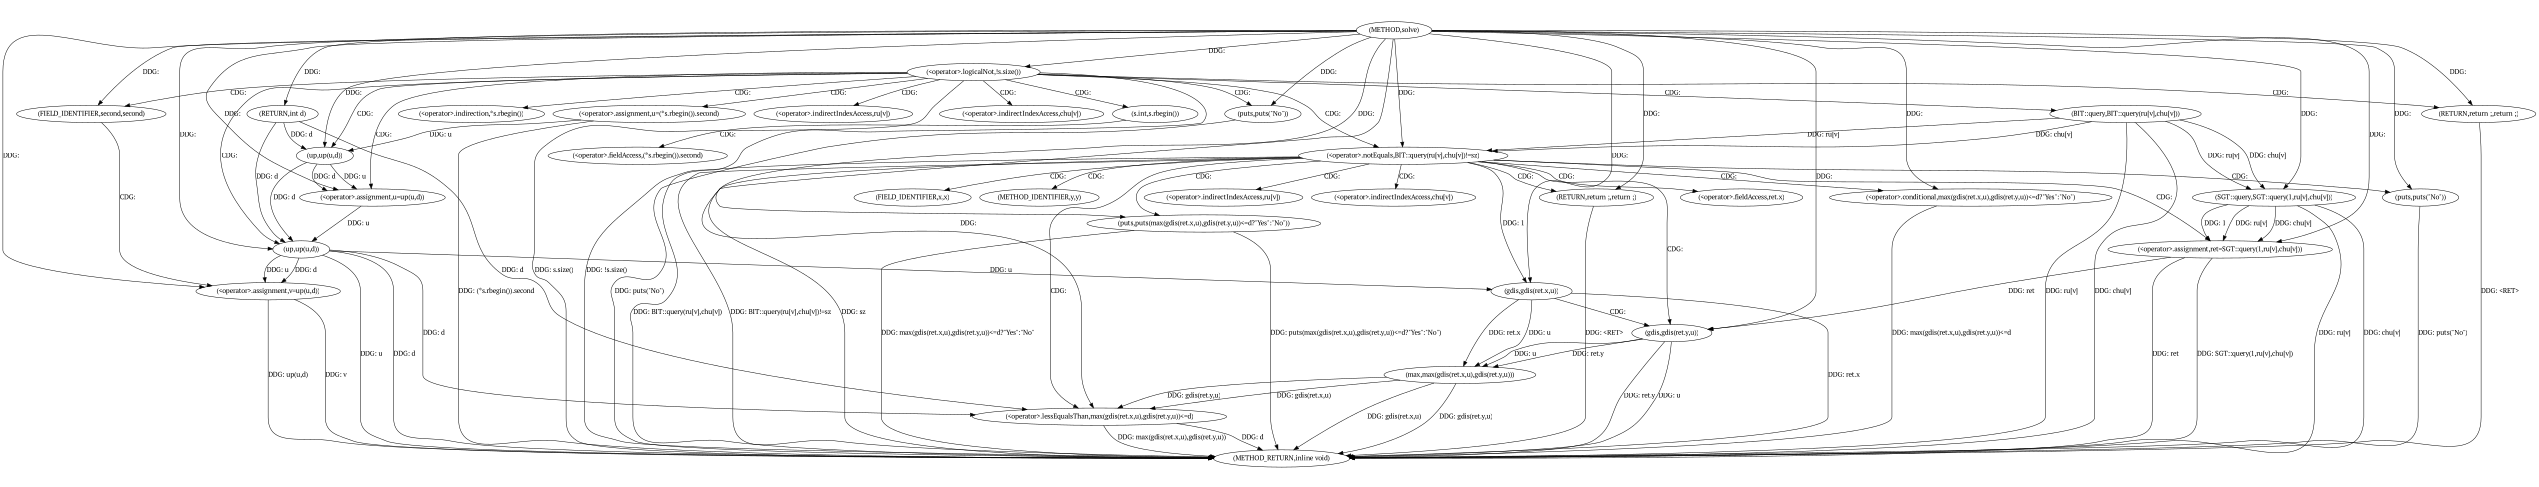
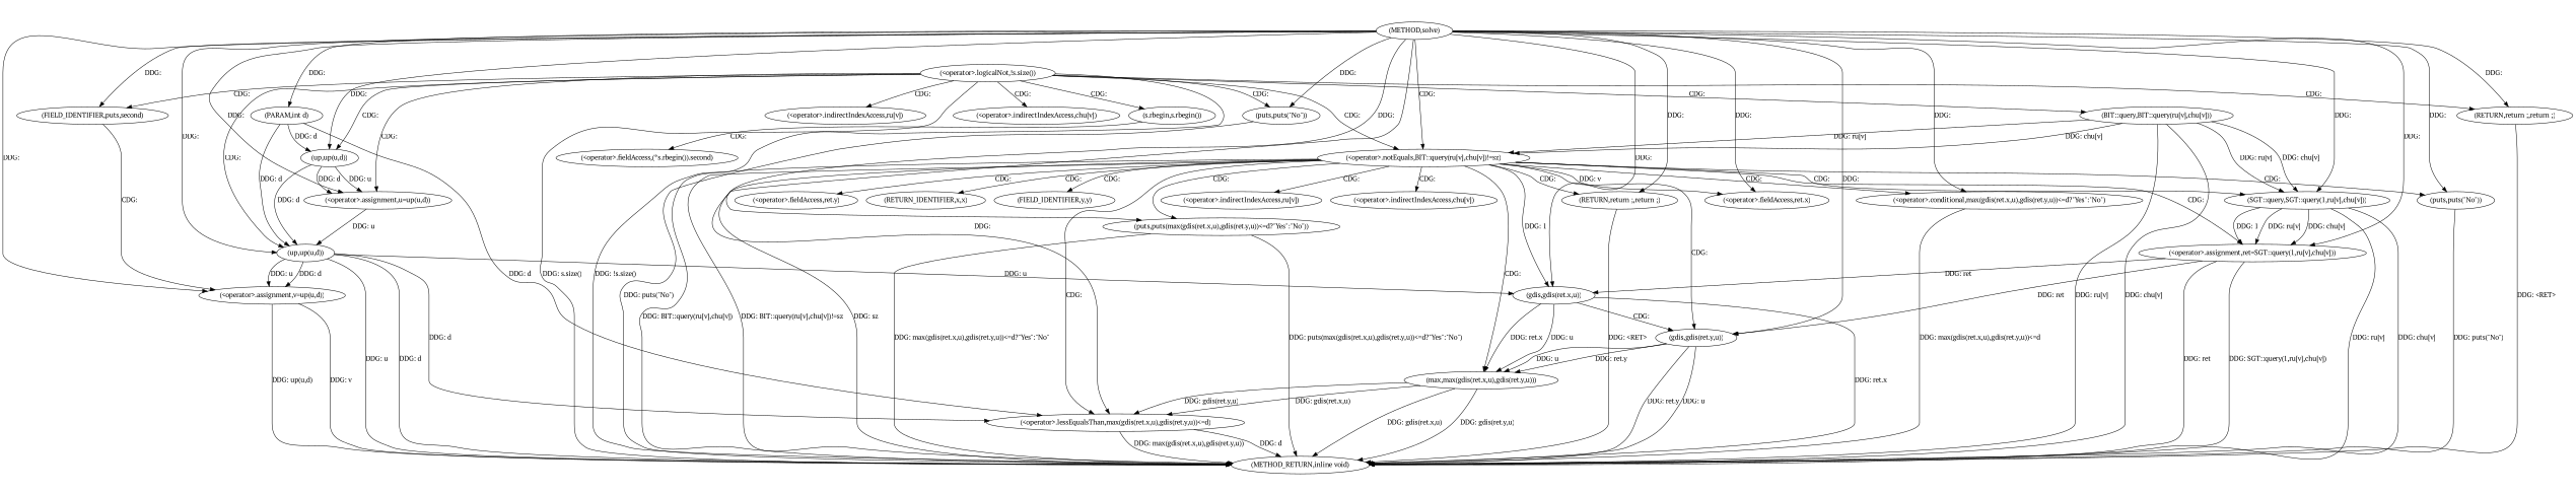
  digraph {
    fontname="PT Serif"
    node [fontname="PT Serif"]
    edge [fontname="PT Serif"]
    n1 [label="(METHOD,solve)"]
-   n2 [label="(RETURN,int d)"]
+   n2 [label="(PARAM,int d)"]
    n3 [label="(<operator>.assignment,u=up(u,d))"]
    n4 [label="(<operator>.assignment,v=up(u,d))"]
    n5 [label="(<operator>.assignment,ret=SGT::query(1,ru[v],chu[v]))"]
    n6 [label="(puts,puts(max(gdis(ret.x,u),gdis(ret.y,u))<=d?\"Yes\":\"No\"))"]
    n7 [label="(<operator>.logicalNot,!s.size())"]
    n8 [label="(<operator>.notEquals,BIT::query(ru[v],chu[v])!=sz)"]
    n9 [label="(puts,puts(\"No\"))"]
    n10 [label="(RETURN,return ;,return ;)"]
    n11 [label="(up,up(u,d))"]
    n12 [label="(up,up(u,d))"]
    n13 [label="(puts,puts(\"No\"))"]
    n14 [label="(RETURN,return ;,return ;)"]
    n15 [label="(SGT::query,SGT::query(1,ru[v],chu[v]))"]
    n16 [label="(<operator>.conditional,max(gdis(ret.x,u),gdis(ret.y,u))<=d?\"Yes\":\"No\")"]
    n17 [label="(<operator>.lessEqualsThan,max(gdis(ret.x,u),gdis(ret.y,u))<=d)"]
    n18 [label="(gdis,gdis(ret.x,u))"]
    n19 [label="(gdis,gdis(ret.y,u))"]
-   n20 [label="(FIELD_IDENTIFIER,second,second)"]
-   n21 [label="(<operator>.assignment,u=(*s.rbegin()).second)"]
+   n20 [label="(FIELD_IDENTIFIER,puts,second)"]
    n22 [label="(METHOD_RETURN,inline void)"]
    n23 [label="(BIT::query,BIT::query(ru[v],chu[v]))"]
-   n24 [label="(<operator>.indirection,*s.rbegin())"]
-   n25 [label="(s.int,s.rbegin())"]
+   n25 [label="(s.rbegin,s.rbegin())"]
    n26 [label="(<operator>.indirectIndexAccess,ru[v])"]
    n27 [label="(<operator>.indirectIndexAccess,chu[v])"]
    n28 [label="(max,max(gdis(ret.x,u),gdis(ret.y,u)))"]
    n29 [label="(<operator>.indirectIndexAccess,ru[v])"]
    n30 [label="(<operator>.indirectIndexAccess,chu[v])"]
    n31 [label="(<operator>.fieldAccess,ret.x)"]
-   n33 [label="(FIELD_IDENTIFIER,x,x)"]
-   n34 [label="(METHOD_IDENTIFIER,y,y)"]
+   n32 [label="(<operator>.fieldAccess,ret.y)"]
+   n33 [label="(RETURN_IDENTIFIER,x,x)"]
+   n34 [label="(FIELD_IDENTIFIER,y,y)"]
    n35 [label="(<operator>.fieldAccess,(*s.rbegin()).second)"]
    n1 -> n2 [label="DDG: "]
    n1 -> n3 [label="DDG: "]
    n1 -> n4 [label="DDG: "]
    n1 -> n5 [label="DDG: "]
    n1 -> n6 [label="DDG: "]
-   n1 -> n7 [label="DDG: "]
-   n1 -> n8 [label="DDG: "]
+   n1 -> n31 [label="DDG: "]
+   n1 -> n8 [label="CDG: "]
    n1 -> n9 [label="DDG: "]
    n1 -> n10 [label="DDG: "]
    n1 -> n11 [label="DDG: "]
    n1 -> n12 [label="DDG: "]
    n1 -> n13 [label="DDG: "]
    n1 -> n14 [label="DDG: "]
    n1 -> n15 [label="DDG: "]
    n1 -> n16 [label="DDG: "]
    n1 -> n17 [label="DDG: "]
    n1 -> n18 [label="DDG: "]
    n1 -> n19 [label="DDG: "]
    n1 -> n20 [label="DDG: "]
    n2 -> n11 [label="DDG: d"]
    n2 -> n12 [label="DDG: d"]
    n2 -> n17 [label="DDG: d"]
    n3 -> n12 [label="DDG: u"]
    n4 -> n22 [label="DDG: v"]
    n4 -> n22 [label="DDG: up(u,d)"]
+   n5 -> n18 [label="DDG: ret"]
    n5 -> n19 [label="DDG: ret"]
    n5 -> n22 [label="DDG: ret"]
    n5 -> n22 [label="DDG: SGT::query(1,ru[v],chu[v])"]
    n6 -> n22 [label="DDG: max(gdis(ret.x,u),gdis(ret.y,u))<=d?\"Yes\":\"No\""]
    n6 -> n22 [label="DDG: puts(max(gdis(ret.x,u),gdis(ret.y,u))<=d?\"Yes\":\"No\")"]
    n7 -> n3 [label="CDG: "]
    n7 -> n8 [label="CDG: "]
    n7 -> n9 [label="CDG: "]
    n7 -> n10 [label="CDG: "]
    n7 -> n11 [label="CDG: "]
    n7 -> n12 [label="CDG: "]
    n7 -> n20 [label="CDG: "]
-   n7 -> n21 [label="CDG: "]
    n7 -> n22 [label="DDG: s.size()"]
    n7 -> n22 [label="DDG: !s.size()"]
    n7 -> n23 [label="CDG: "]
-   n7 -> n24 [label="CDG: "]
    n7 -> n25 [label="CDG: "]
    n7 -> n26 [label="CDG: "]
    n7 -> n27 [label="CDG: "]
    n8 -> n5 [label="CDG: "]
    n8 -> n6 [label="CDG: "]
    n8 -> n13 [label="CDG: "]
    n8 -> n14 [label="CDG: "]
+   n8 -> n15 [label="CDG: "]
    n8 -> n16 [label="CDG: "]
    n8 -> n17 [label="CDG: "]
    n8 -> n18 [label="DDG: 1"]
    n8 -> n19 [label="CDG: "]
    n8 -> n22 [label="DDG: BIT::query(ru[v],chu[v])"]
    n8 -> n22 [label="DDG: BIT::query(ru[v],chu[v])!=sz"]
    n8 -> n22 [label="DDG: sz"]
+   n8 -> n28 [label="CDG: "]
    n8 -> n29 [label="CDG: "]
    n8 -> n30 [label="CDG: "]
-   n8 -> n31 [label="CDG: "]
+   n8 -> n31 [label="DDG: v"]
+   n8 -> n32 [label="CDG: "]
    n8 -> n33 [label="CDG: "]
    n8 -> n34 [label="CDG: "]
    n9 -> n22 [label="DDG: puts(\"No\")"]
    n10 -> n22 [label="DDG: <RET>"]
    n11 -> n3 [label="DDG: u"]
    n11 -> n3 [label="DDG: d"]
    n11 -> n12 [label="DDG: d"]
    n12 -> n4 [label="DDG: d"]
    n12 -> n4 [label="DDG: u"]
    n12 -> n17 [label="DDG: d"]
    n12 -> n18 [label="DDG: u"]
    n12 -> n22 [label="DDG: u"]
    n12 -> n22 [label="DDG: d"]
    n13 -> n22 [label="DDG: puts(\"No\")"]
    n14 -> n22 [label="DDG: <RET>"]
    n15 -> n5 [label="DDG: chu[v]"]
    n15 -> n5 [label="DDG: 1"]
    n15 -> n5 [label="DDG: ru[v]"]
    n15 -> n22 [label="DDG: ru[v]"]
    n15 -> n22 [label="DDG: chu[v]"]
    n16 -> n22 [label="DDG: max(gdis(ret.x,u),gdis(ret.y,u))<=d"]
    n17 -> n22 [label="DDG: max(gdis(ret.x,u),gdis(ret.y,u))"]
    n17 -> n22 [label="DDG: d"]
    n18 -> n19 [label="CDG: "]
    n18 -> n22 [label="DDG: ret.x"]
    n18 -> n28 [label="DDG: ret.x"]
    n18 -> n28 [label="DDG: u"]
    n19 -> n22 [label="DDG: ret.y"]
    n19 -> n22 [label="DDG: u"]
    n19 -> n28 [label="DDG: u"]
    n19 -> n28 [label="DDG: ret.y"]
    n20 -> n4 [label="CDG: "]
-   n21 -> n11 [label="DDG: u"]
-   n21 -> n22 [label="DDG: (*s.rbegin()).second"]
    n23 -> n8 [label="DDG: chu[v]"]
    n23 -> n8 [label="DDG: ru[v]"]
    n23 -> n15 [label="DDG: ru[v]"]
    n23 -> n15 [label="DDG: chu[v]"]
    n23 -> n22 [label="DDG: ru[v]"]
    n23 -> n22 [label="DDG: chu[v]"]
    n25 -> n35 [label="CDG: "]
    n28 -> n17 [label="DDG: gdis(ret.x,u)"]
    n28 -> n17 [label="DDG: gdis(ret.y,u)"]
    n28 -> n22 [label="DDG: gdis(ret.x,u)"]
    n28 -> n22 [label="DDG: gdis(ret.y,u)"]
  }
